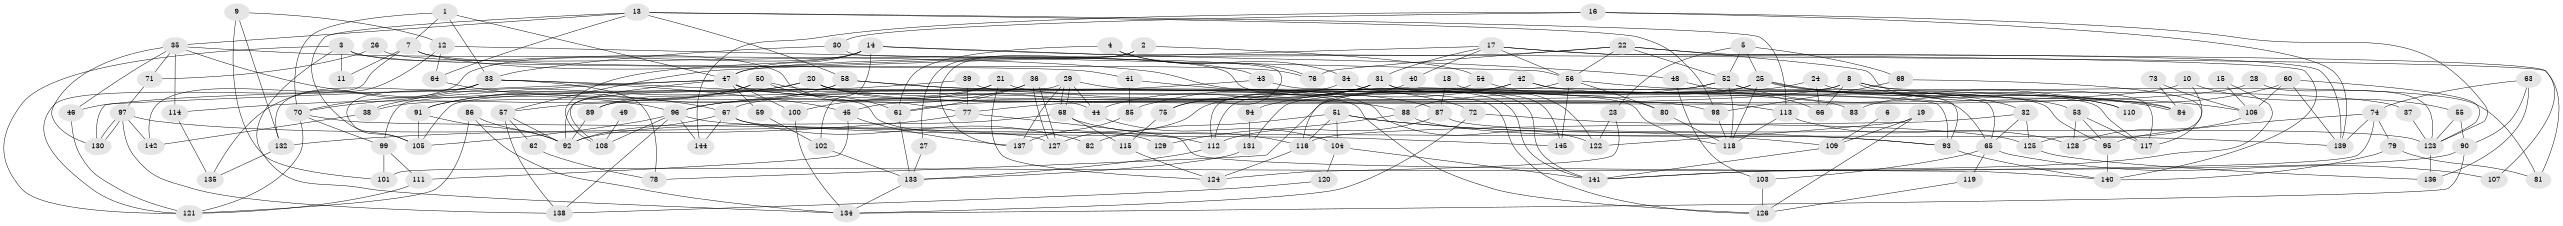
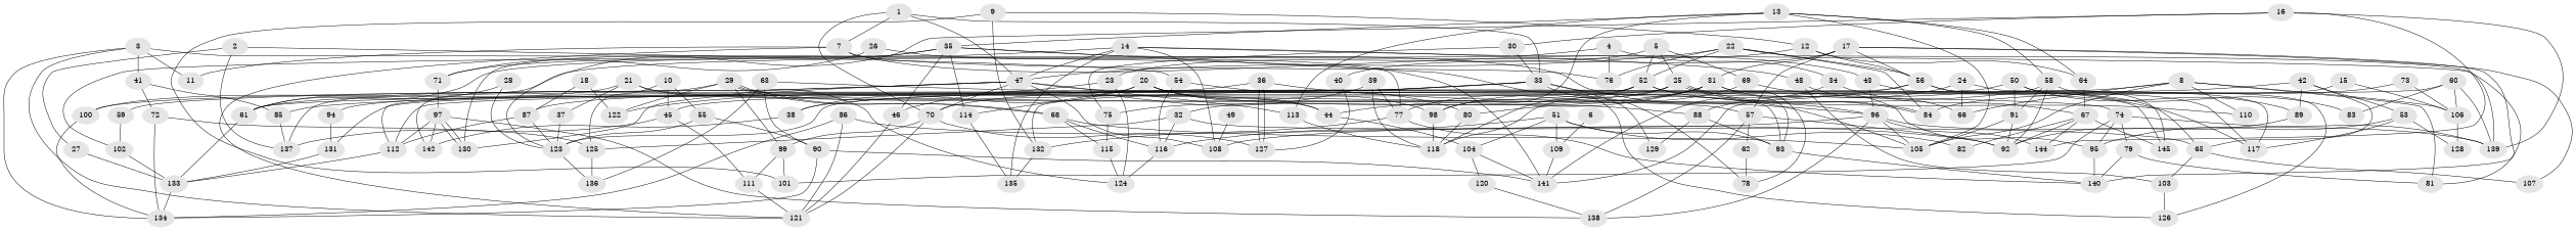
  graph {
    node [color=gray90 style=filled]
    1
    7
    33
    47
    70
    11
    121
    76
    43
    105
    132
    45
    78
    129
    113
    108
    100
    130
    59
    93
    99
    127
    2
    27
    54
    137
    133
    116
    80
    3
    41
    77
    134
    72
    85
    140
    4
    34
    61
    141
    67
    5
    23
    25
    52
    69
    122
    124
    84
    32
    118
    131
    110
    94
    112
    98
    117
    6
    109
    65
    96
    8
    38
    66
    81
    106
    142
    128
    9
    12
    101
    56
    64
    135
    10
    55
    125
    111
    123
    90
    136
    49
    145
    13
    35
    58
    126
    114
    71
    46
    87
    91
    92
    83
    14
    48
    102
    103
    15
    16
    30
    139
    144
    75
    17
    31
    40
    57
    107
    44
    95
    62
    138
    18
-   19
    20
    88
    104
    21
    37
    22
    24
    26
    97
    28
    29
    68
    115
-   119
    82
    36
    39
    42
    53
    89
    120
    50
    51
    60
    63
    74
    79
    73
    86
    1 -- 7
    1 -- 33
    1 -- 47
    1 -- 70
    7 -- 11
    7 -- 121
    7 -- 76
    7 -- 43
    33 -- 70
    33 -- 105
    33 -- 132
    33 -- 45
    33 -- 78
    33 -- 129
    47 -- 70
    47 -- 113
    47 -- 108
    47 -- 100
    47 -- 130
    47 -- 59
    47 -- 93
    70 -- 121
    70 -- 99
    70 -- 127
    43 -- 65
    43 -- 96
    132 -- 135
    45 -- 137
    45 -- 111
    113 -- 118
-   113 -- 128
    100 -- 134
    59 -- 102
    93 -- 140
    99 -- 101
    99 -- 111
    2 -- 27
    2 -- 54
    2 -- 137
    27 -- 133
    54 -- 116
    54 -- 80
    133 -- 134
    116 -- 124
    80 -- 118
    3 -- 11
    3 -- 121
    3 -- 41
    3 -- 77
    3 -- 134
    41 -- 72
    41 -- 85
    77 -- 132
    77 -- 140
    72 -- 134
    72 -- 125
    85 -- 137
    4 -- 76
    4 -- 34
    4 -- 61
    34 -- 141
    34 -- 67
    61 -- 133
    67 -- 145
    67 -- 92
    67 -- 144
    67 -- 82
    5 -- 23
    5 -- 25
    5 -- 52
    5 -- 69
    23 -- 122
    23 -- 124
    25 -- 78
    25 -- 84
    25 -- 84
    25 -- 32
    25 -- 118
    25 -- 131
    52 -- 93
    52 -- 118
    52 -- 110
    52 -- 94
    52 -- 112
    69 -- 98
    69 -- 117
    32 -- 116
    32 -- 65
    32 -- 125
    131 -- 133
    94 -- 131
    112 -- 133
    98 -- 118
    6 -- 109
    109 -- 141
    65 -- 103
    65 -- 107
-   65 -- 119
    96 -- 105
    96 -- 108
    96 -- 139
    96 -- 144
    96 -- 138
    8 -- 105
    8 -- 110
    8 -- 38
    8 -- 66
    8 -- 81
    8 -- 106
    38 -- 142
    106 -- 128
    9 -- 132
    9 -- 12
    9 -- 101
    12 -- 142
    12 -- 56
    12 -- 64
    56 -- 80
    56 -- 112
    56 -- 117
    56 -- 145
    64 -- 67
    10 -- 45
    10 -- 55
    10 -- 125
    55 -- 123
    55 -- 90
    125 -- 136
    111 -- 121
    123 -- 136
    90 -- 134
    90 -- 141
    49 -- 108
    13 -- 105
    13 -- 113
    13 -- 98
    13 -- 64
    13 -- 35
    13 -- 58
    35 -- 130
    35 -- 96
    35 -- 126
    35 -- 114
    35 -- 71
    35 -- 46
    58 -- 87
    58 -- 91
    58 -- 92
    58 -- 83
    114 -- 135
    71 -- 97
    46 -- 121
    87 -- 112
    87 -- 123
    91 -- 105
    91 -- 92
    14 -- 47
    14 -- 108
    14 -- 81
    14 -- 135
    14 -- 48
    14 -- 102
    48 -- 66
    48 -- 103
    102 -- 133
    103 -- 126
    15 -- 141
    15 -- 106
    16 -- 123
    16 -- 30
    16 -- 139
    16 -- 144
    30 -- 33
    30 -- 75
    75 -- 115
    17 -- 140
    17 -- 56
    17 -- 31
    17 -- 40
    17 -- 57
    17 -- 107
    31 -- 77
    31 -- 145
    31 -- 75
    31 -- 44
    31 -- 95
    40 -- 127
    57 -- 92
    57 -- 62
    57 -- 138
    44 -- 104
    95 -- 140
    62 -- 78
    18 -- 122
    18 -- 87
-   19 -- 122
-   19 -- 109
-   19 -- 126
    20 -- 98
    20 -- 38
    20 -- 114
    20 -- 44
    20 -- 88
    88 -- 129
    88 -- 93
    104 -- 141
    104 -- 120
    21 -- 100
    21 -- 124
    21 -- 57
    21 -- 37
    37 -- 123
    22 -- 47
    22 -- 76
    22 -- 52
    22 -- 84
    22 -- 56
    22 -- 139
    24 -- 117
    24 -- 66
    24 -- 88
    26 -- 141
    26 -- 71
    97 -- 130
    97 -- 130
    97 -- 112
    97 -- 142
    97 -- 138
    28 -- 61
    28 -- 123
    29 -- 99
    29 -- 137
    29 -- 122
    29 -- 44
    29 -- 68
    29 -- 68
-   68 -- 92
+   68 -- 105
    68 -- 116
    68 -- 115
    115 -- 124
-   119 -- 126
    36 -- 127
    36 -- 127
    36 -- 61
    36 -- 96
    39 -- 77
    39 -- 118
    39 -- 46
    42 -- 85
    42 -- 65
    42 -- 53
    42 -- 89
    53 -- 117
    53 -- 128
    53 -- 95
    89 -- 92
    120 -- 138
    50 -- 61
    50 -- 126
    50 -- 91
    50 -- 89
    51 -- 93
    51 -- 116
    51 -- 109
    51 -- 104
    51 -- 82
    60 -- 106
    60 -- 123
    60 -- 83
    60 -- 139
    63 -- 90
    63 -- 136
    63 -- 74
    74 -- 101
    74 -- 139
    74 -- 95
    74 -- 79
    79 -- 140
    79 -- 81
    73 -- 84
    73 -- 106
    86 -- 121
    86 -- 134
    86 -- 92
  }
